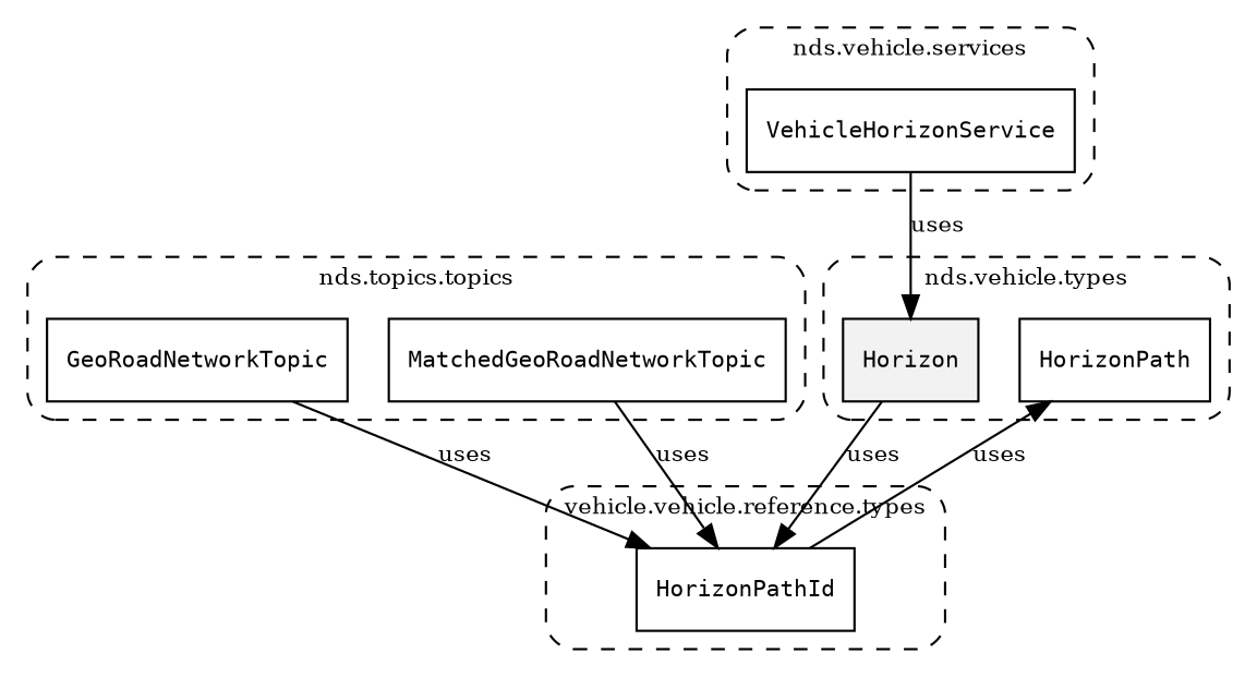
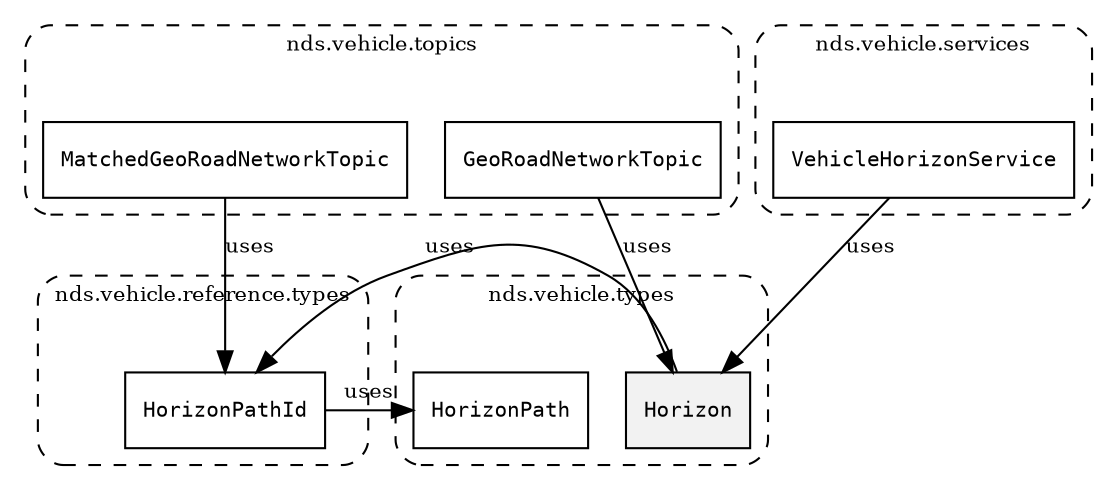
  digraph {
    fontsize=10
    rankdir=TB
    node [fontsize=10 shape=box]
    edge [fontsize=10]
    n1 [fillcolor="#0000000D" label=<<font face="monospace"><table align="center" border="0" cellspacing="0" cellpadding="0"><tr><td href="../../../content/packages/nds.vehicle.types.html#Structure-Horizon" title="Structure defined in nds.vehicle.types">Horizon</td></tr></table></font>> style=filled]
    n2 [label=<<font face="monospace"><table align="center" border="0" cellspacing="0" cellpadding="0"><tr><td href="../../../content/packages/nds.vehicle.types.html#Structure-HorizonPath" title="Structure defined in nds.vehicle.types">HorizonPath</td></tr></table></font>>]
    n3 [label=<<font face="monospace"><table align="center" border="0" cellspacing="0" cellpadding="0"><tr><td href="../../../content/packages/nds.vehicle.reference.types.html#Subtype-HorizonPathId" title="Subtype defined in nds.vehicle.reference.types">HorizonPathId</td></tr></table></font>>]
    n4 [label=<<font face="monospace"><table align="center" border="0" cellspacing="0" cellpadding="0"><tr><td href="../../../content/packages/nds.vehicle.topics.html#Structure-GeoRoadNetworkTopic" title="Structure defined in nds.vehicle.topics">GeoRoadNetworkTopic</td></tr></table></font>>]
    n5 [label=<<font face="monospace"><table align="center" border="0" cellspacing="0" cellpadding="0"><tr><td href="../../../content/packages/nds.vehicle.topics.html#Structure-MatchedGeoRoadNetworkTopic" title="Structure defined in nds.vehicle.topics">MatchedGeoRoadNetworkTopic</td></tr></table></font>>]
    n6 [label=<<font face="monospace"><table align="center" border="0" cellspacing="0" cellpadding="0"><tr><td href="../../../content/packages/nds.vehicle.services.html#Service-VehicleHorizonService" title="Service defined in nds.vehicle.services">VehicleHorizonService</td></tr></table></font>>]
    subgraph cluster_1 {
      label="nds.vehicle.types"
      style="dashed, rounded"
      n1
      n2
    }
    subgraph cluster_2 {
-     label="vehicle.vehicle.reference.types"
+     label="nds.vehicle.reference.types"
      style="dashed, rounded"
      n3
    }
    subgraph cluster_3 {
-     label="nds.topics.topics"
+     label="nds.vehicle.topics"
      style="dashed, rounded"
      n4
      n5
    }
    subgraph cluster_4 {
      label="nds.vehicle.services"
      style="dashed, rounded"
      n6
    }
    n1 -> n3 [label=uses]
    n3 -> n2 [label=uses]
-   n4 -> n3 [label=uses]
+   n4 -> n1 [label=uses]
    n5 -> n3 [label=uses]
    n6 -> n1 [label=uses]
  }
